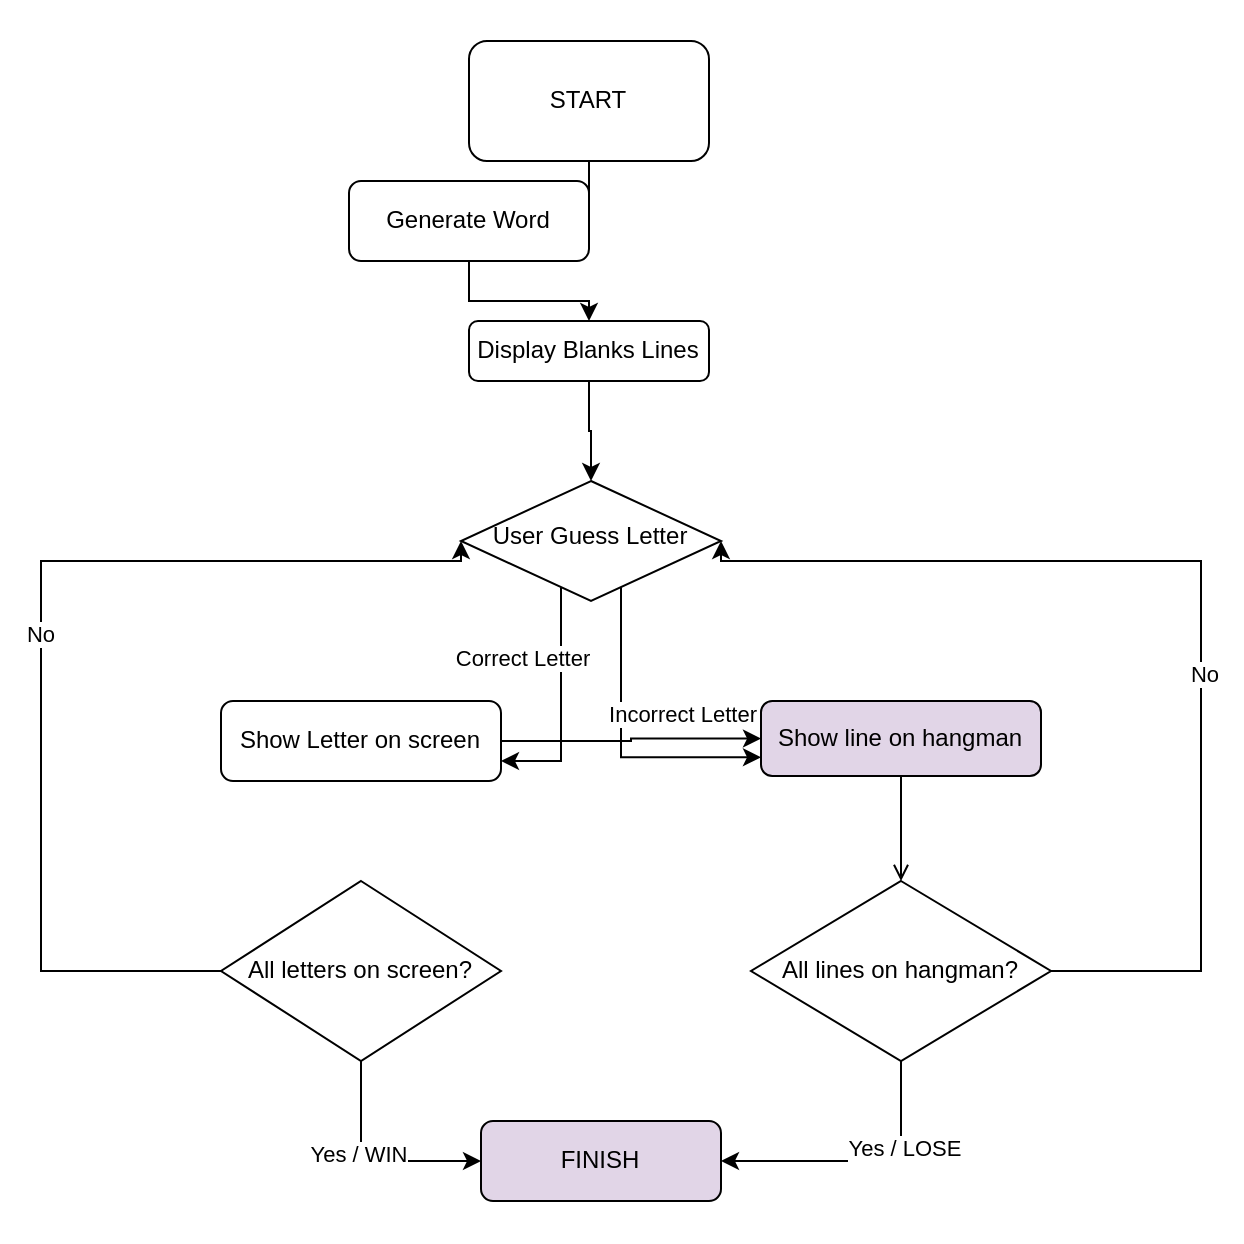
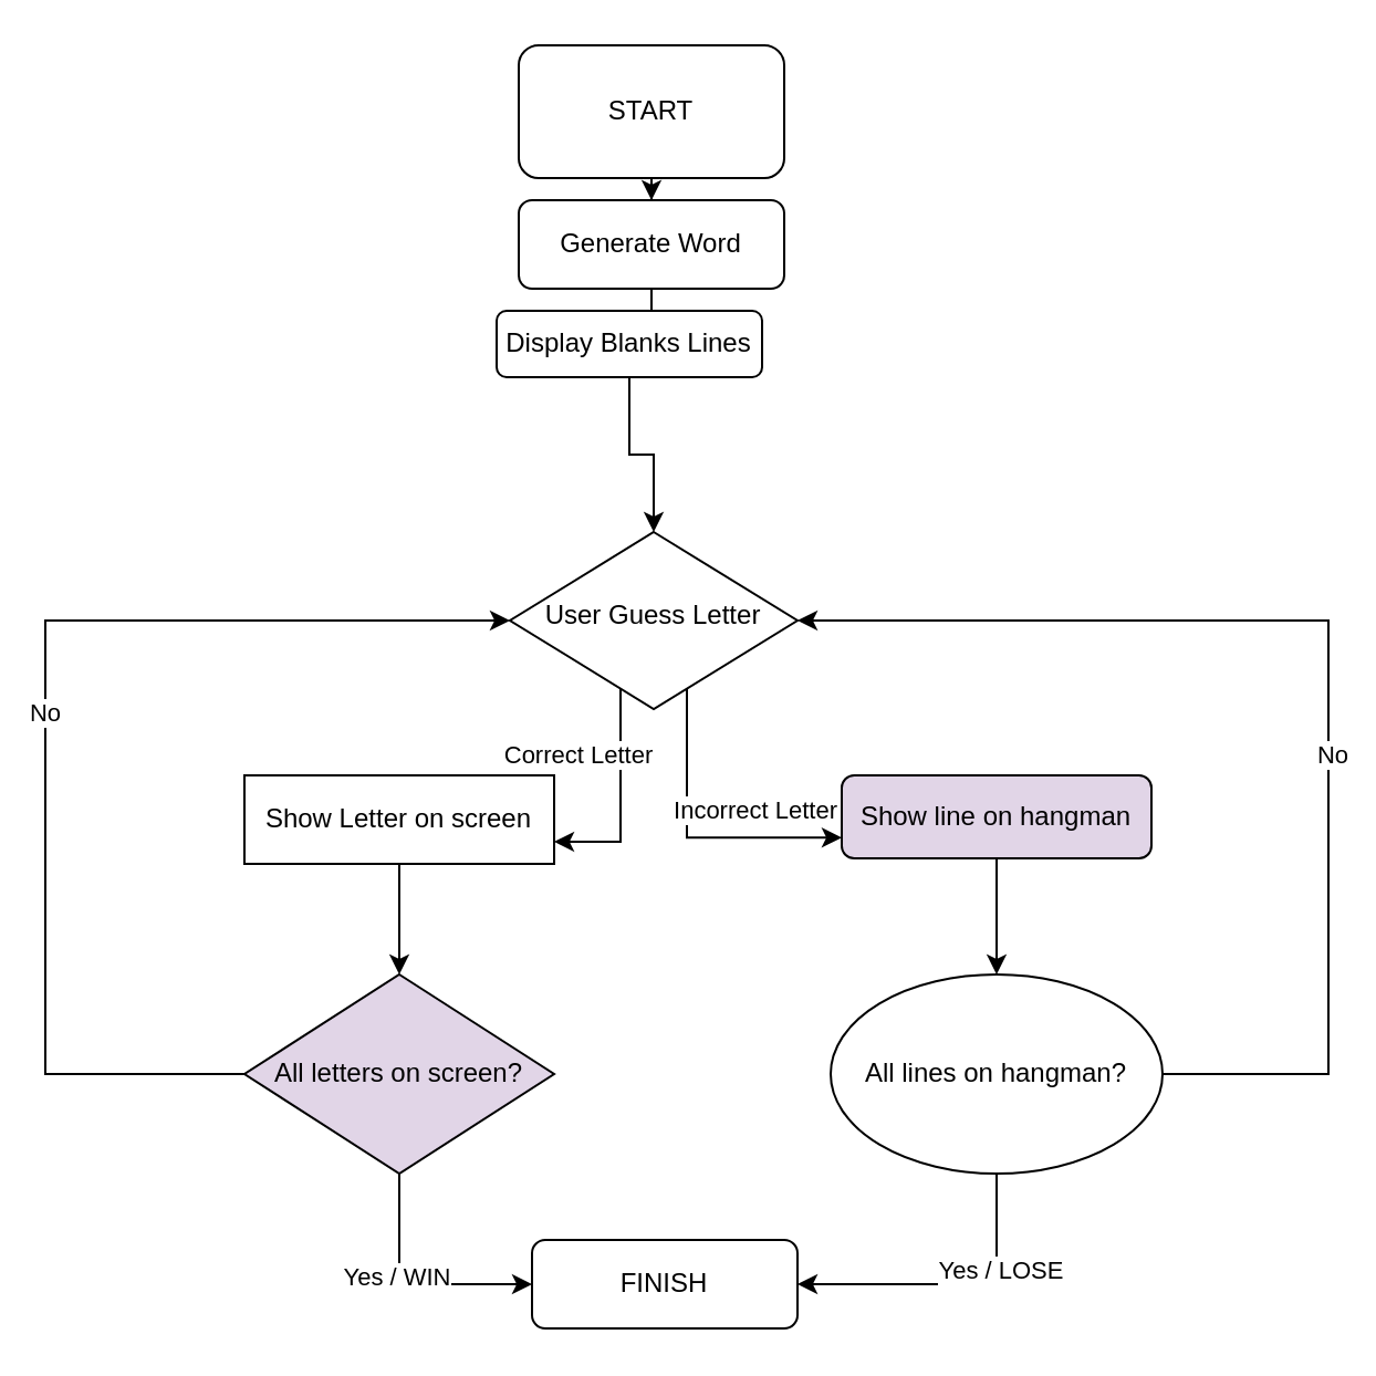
  <mxCell id="0" />
  <mxCell id="1" parent="0" />
  <mxCell id="2" style="edgeStyle=orthogonalEdgeStyle;rounded=0;orthogonalLoop=1;jettySize=auto;html=1;entryX=0.5;entryY=0;entryDx=0;entryDy=0;" edge="1" parent="1" source="3" target="22"><mxGeometry relative="1" as="geometry" /></mxCell>
  <mxCell id="3" value="START" style="rounded=1;whiteSpace=wrap;html=1;fontSize=12;glass=0;strokeWidth=1;shadow=0;" parent="1" vertex="1"><mxGeometry x="234" y="20" width="120" height="60" as="geometry" /></mxCell>
  <mxCell id="4" style="edgeStyle=orthogonalEdgeStyle;rounded=0;orthogonalLoop=1;jettySize=auto;html=1;entryX=1;entryY=0.75;entryDx=0;entryDy=0;" edge="1" parent="1" source="8" target="26"><mxGeometry relative="1" as="geometry"><Array as="points"><mxPoint x="280" y="380" /></Array></mxGeometry></mxCell>
  <mxCell id="5" value="Correct Letter" style="edgeLabel;html=1;align=center;verticalAlign=middle;resizable=0;points=[];" vertex="1" connectable="0" parent="4"><mxGeometry x="-0.384" y="-1" relative="1" as="geometry"><mxPoint x="-19" y="-1" as="offset" /></mxGeometry></mxCell>
  <mxCell id="6" style="edgeStyle=orthogonalEdgeStyle;rounded=0;orthogonalLoop=1;jettySize=auto;html=1;entryX=0;entryY=0.75;entryDx=0;entryDy=0;" edge="1" parent="1" source="8" target="10"><mxGeometry relative="1" as="geometry"><Array as="points"><mxPoint x="310" y="378" /></Array></mxGeometry></mxCell>
  <mxCell id="7" value="Incorrect Letter" style="edgeLabel;html=1;align=center;verticalAlign=middle;resizable=0;points=[];" vertex="1" connectable="0" parent="6"><mxGeometry x="-0.193" y="2" relative="1" as="geometry"><mxPoint x="28" as="offset" /></mxGeometry></mxCell>
- <mxCell id="8" value="User Guess Letter" style="rhombus;whiteSpace=wrap;html=1;shadow=0;fontFamily=Helvetica;fontSize=12;align=center;strokeWidth=1;spacing=6;spacingTop=-4;" parent="1" vertex="1"><mxGeometry x="230" y="240" width="130" height="60" as="geometry" /></mxCell>
- <mxCell id="9" style="edgeStyle=orthogonalEdgeStyle;rounded=0;orthogonalLoop=1;jettySize=auto;html=1;endArrow=open;" edge="1" parent="1" source="10" target="20"><mxGeometry relative="1" as="geometry" /></mxCell>
+ <mxCell id="8" value="User Guess Letter" style="rhombus;whiteSpace=wrap;html=1;shadow=0;fontFamily=Helvetica;fontSize=12;align=center;strokeWidth=1;spacing=6;spacingTop=-4;" parent="1" vertex="1"><mxGeometry x="230" y="240" width="130" height="80" as="geometry" /></mxCell>
+ <mxCell id="9" style="edgeStyle=orthogonalEdgeStyle;rounded=0;orthogonalLoop=1;jettySize=auto;html=1;" edge="1" parent="1" source="10" target="20"><mxGeometry relative="1" as="geometry" /></mxCell>
  <mxCell id="10" value="Show line on hangman" style="rounded=1;whiteSpace=wrap;html=1;fillColor=#e1d5e7;" vertex="1" parent="1"><mxGeometry x="380" y="350" width="140" height="37.5" as="geometry" /></mxCell>
  <mxCell id="11" style="edgeStyle=orthogonalEdgeStyle;rounded=0;orthogonalLoop=1;jettySize=auto;html=1;entryX=0;entryY=0.5;entryDx=0;entryDy=0;" edge="1" parent="1" source="14" target="15"><mxGeometry relative="1" as="geometry"><Array as="points"><mxPoint x="180" y="580" /></Array></mxGeometry></mxCell>
  <mxCell id="12" value="Yes / WIN" style="edgeLabel;html=1;align=center;verticalAlign=middle;resizable=0;points=[];" vertex="1" connectable="0" parent="11"><mxGeometry x="-0.162" y="-2" relative="1" as="geometry"><mxPoint as="offset" /></mxGeometry></mxCell>
  <mxCell id="13" value="No" style="edgeStyle=orthogonalEdgeStyle;rounded=0;orthogonalLoop=1;jettySize=auto;html=1;entryX=0;entryY=0.5;entryDx=0;entryDy=0;" edge="1" parent="1" source="14" target="8"><mxGeometry relative="1" as="geometry"><Array as="points"><mxPoint x="20" y="485" /><mxPoint x="20" y="280" /></Array></mxGeometry></mxCell>
- <mxCell id="14" value="All letters on screen?" style="rhombus;whiteSpace=wrap;html=1;" vertex="1" parent="1"><mxGeometry x="110" y="440" width="140" height="90" as="geometry" /></mxCell>
- <mxCell id="15" value="FINISH" style="rounded=1;whiteSpace=wrap;html=1;fillColor=#e1d5e7;" vertex="1" parent="1"><mxGeometry x="240" y="560" width="120" height="40" as="geometry" /></mxCell>
+ <mxCell id="14" value="All letters on screen?" style="rhombus;whiteSpace=wrap;html=1;fillColor=#e1d5e7;" vertex="1" parent="1"><mxGeometry x="110" y="440" width="140" height="90" as="geometry" /></mxCell>
+ <mxCell id="15" value="FINISH" style="rounded=1;whiteSpace=wrap;html=1;" vertex="1" parent="1"><mxGeometry x="240" y="560" width="120" height="40" as="geometry" /></mxCell>
  <mxCell id="16" style="edgeStyle=orthogonalEdgeStyle;rounded=0;orthogonalLoop=1;jettySize=auto;html=1;" edge="1" parent="1" source="20"><mxGeometry relative="1" as="geometry"><mxPoint x="360" y="580" as="targetPoint" /><Array as="points"><mxPoint x="450" y="580" /><mxPoint x="360" y="580" /></Array></mxGeometry></mxCell>
  <mxCell id="17" value="Yes / LOSE" style="edgeLabel;html=1;align=center;verticalAlign=middle;resizable=0;points=[];" vertex="1" connectable="0" parent="16"><mxGeometry x="-0.385" y="1" relative="1" as="geometry"><mxPoint as="offset" /></mxGeometry></mxCell>
  <mxCell id="18" style="edgeStyle=orthogonalEdgeStyle;rounded=0;orthogonalLoop=1;jettySize=auto;html=1;entryX=1;entryY=0.5;entryDx=0;entryDy=0;" edge="1" parent="1" source="20" target="8"><mxGeometry relative="1" as="geometry"><Array as="points"><mxPoint x="600" y="485" /><mxPoint x="600" y="280" /></Array></mxGeometry></mxCell>
  <mxCell id="19" value="No" style="edgeLabel;html=1;align=center;verticalAlign=middle;resizable=0;points=[];" vertex="1" connectable="0" parent="18"><mxGeometry x="-0.154" y="-1" relative="1" as="geometry"><mxPoint as="offset" /></mxGeometry></mxCell>
- <mxCell id="20" value="All lines on hangman?" style="rhombus;whiteSpace=wrap;html=1;" vertex="1" parent="1"><mxGeometry x="375" y="440" width="150" height="90" as="geometry" /></mxCell>
+ <mxCell id="20" value="All lines on hangman?" style="ellipse;whiteSpace=wrap;html=1;" vertex="1" parent="1"><mxGeometry x="375" y="440" width="150" height="90" as="geometry" /></mxCell>
  <mxCell id="21" style="edgeStyle=orthogonalEdgeStyle;rounded=0;orthogonalLoop=1;jettySize=auto;html=1;entryX=0.5;entryY=0;entryDx=0;entryDy=0;" edge="1" parent="1" source="22" target="24"><mxGeometry relative="1" as="geometry" /></mxCell>
- <mxCell id="22" value="Generate Word" style="rounded=1;whiteSpace=wrap;html=1;" vertex="1" parent="1"><mxGeometry x="174" y="90" width="120" height="40" as="geometry" /></mxCell>
+ <mxCell id="22" value="Generate Word" style="rounded=1;whiteSpace=wrap;html=1;" vertex="1" parent="1"><mxGeometry x="234" y="90" width="120" height="40" as="geometry" /></mxCell>
  <mxCell id="23" style="edgeStyle=orthogonalEdgeStyle;rounded=0;orthogonalLoop=1;jettySize=auto;html=1;" edge="1" parent="1" source="24" target="8"><mxGeometry relative="1" as="geometry" /></mxCell>
- <mxCell id="24" value="Display Blanks Lines" style="rounded=1;whiteSpace=wrap;html=1;" vertex="1" parent="1"><mxGeometry x="234" y="160" width="120" height="30" as="geometry" /></mxCell>
- <mxCell id="25" style="edgeStyle=orthogonalEdgeStyle;rounded=0;orthogonalLoop=1;jettySize=auto;html=1;" edge="1" parent="1" source="26" target="10"><mxGeometry relative="1" as="geometry" /></mxCell>
- <mxCell id="26" value="Show Letter on screen" style="rounded=1;whiteSpace=wrap;html=1;" vertex="1" parent="1"><mxGeometry x="110" y="350" width="140" height="40" as="geometry" /></mxCell>
+ <mxCell id="24" value="Display Blanks Lines" style="rounded=1;whiteSpace=wrap;html=1;" vertex="1" parent="1"><mxGeometry x="224" y="140" width="120" height="30" as="geometry" /></mxCell>
+ <mxCell id="25" style="edgeStyle=orthogonalEdgeStyle;rounded=0;orthogonalLoop=1;jettySize=auto;html=1;entryX=0.5;entryY=0;entryDx=0;entryDy=0;" edge="1" parent="1" source="26" target="14"><mxGeometry relative="1" as="geometry" /></mxCell>
+ <mxCell id="26" value="Show Letter on screen" style="whiteSpace=wrap;html=1;rounded=0;" vertex="1" parent="1"><mxGeometry x="110" y="350" width="140" height="40" as="geometry" /></mxCell>
